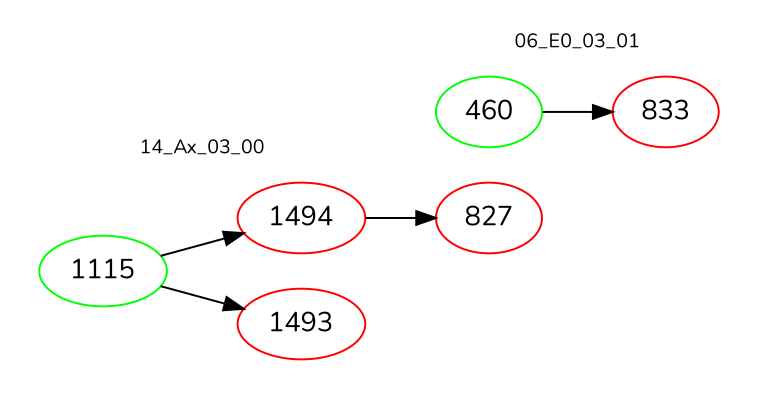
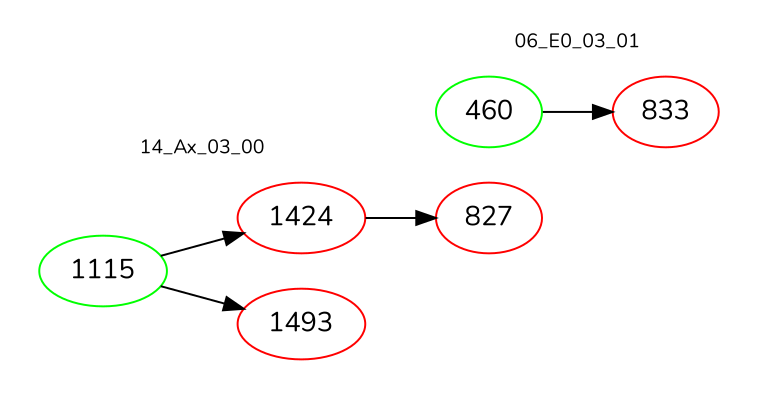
  digraph {
    fontname=Nunito
    rankdir=LR
    node [color=red fontname=Nunito]
    edge [color=black fontname=Nunito]
    n1 [color=green label=1115]
    n2 [label=1493]
-   n3 [label=1494]
+   n3 [label=1424]
    n4 [color=green label=460]
    n5 [label=833]
    n6 [label=827]
    subgraph cluster_1 {
      color=white
      fontsize=10
      label="14_Ax_03_00"
      n1
      n2
      n3
    }
    subgraph cluster_2 {
      color=white
      fontsize=10
      label="06_E0_03_01"
      n4
      n5
      n6
    }
    n1 -> n2
    n1 -> n3
    n3 -> n6
    n4 -> n5
  }
